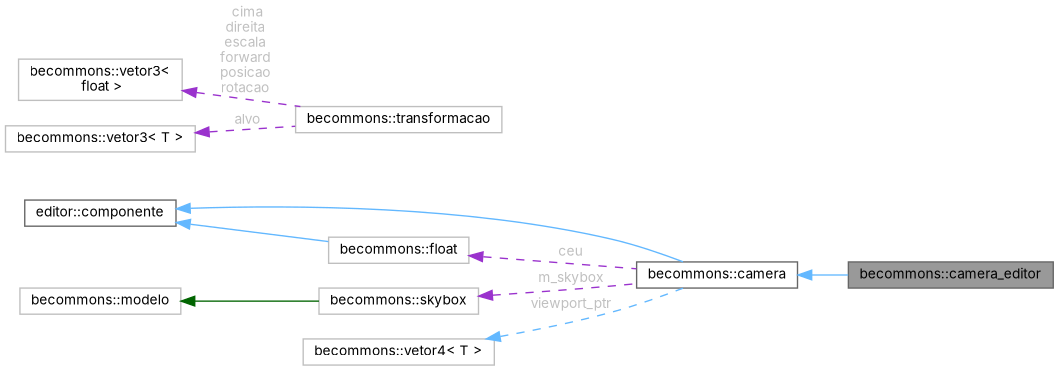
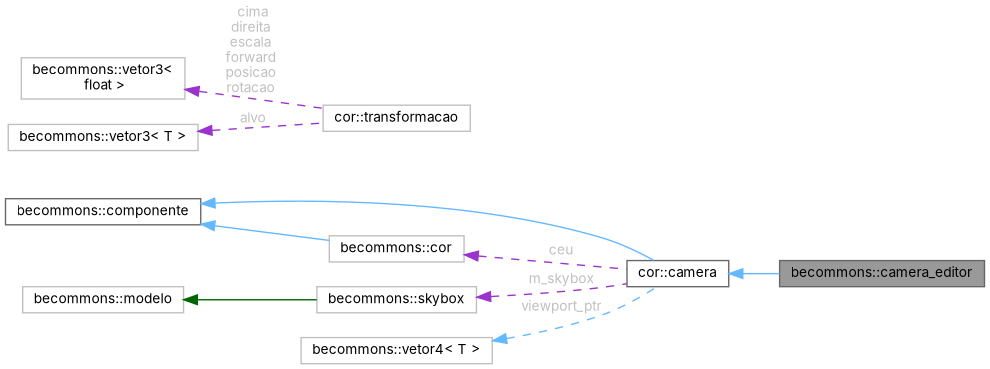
  digraph {
    fontname=Inter
    rankdir=LR
    node [color=grey75 fillcolor=white fontname=Inter fontsize=10 shape=box style=filled]
    edge [color=steelblue1 dir=back fontname=Inter fontsize=10 labelfontname=Helvetica labelfontsize=10 style=dashed fontcolor=grey]
    n1 [color=gray40 fillcolor=grey60 fontcolor=black height=0.2 label="becommons::camera_editor" width=0.4]
-   n2 [color=gray40 height=0.2 label="becommons::camera" width=0.4]
-   n3 [color=gray40 height=0.2 label="editor::componente" width=0.4]
-   n4 [height=0.2 label="becommons::float" width=0.4]
-   n5 [height=0.2 label="becommons::transformacao" width=0.4]
+   n2 [color=gray40 height=0.2 label="cor::camera" width=0.4]
+   n3 [color=gray40 height=0.2 label="becommons::componente" width=0.4]
+   n4 [height=0.2 label="becommons::cor" width=0.4]
+   n5 [height=0.2 label="cor::transformacao" width=0.4]
    n6 [height=0.2 label="becommons::skybox" width=0.4]
    n7 [height=0.2 label="becommons::modelo" width=0.4]
    n8 [height=0.2 label="becommons::vetor3\<\l float \>" width=0.4]
    n9 [height=0.2 label="becommons::vetor3\< T \>" width=0.4]
    n10 [height=0.2 label="becommons::vetor4\< T \>" width=0.4]
    n2 -> n1 [style=solid fontcolor=""]
    n3 -> n2 [style=solid fontcolor=""]
    n3 -> n4 [style=solid fontcolor=""]
    n4 -> n2 [color=darkorchid3 label=" ceu"]
    n6 -> n2 [color=darkorchid3 label=" m_skybox"]
    n7 -> n6 [color=darkgreen style=solid fontcolor=""]
    n8 -> n5 [color=darkorchid3 label=" cima\ndireita\nescala\nforward\nposicao\nrotacao"]
    n9 -> n5 [color=darkorchid3 label=" alvo"]
    n10 -> n2 [label=" viewport_ptr"]
  }
